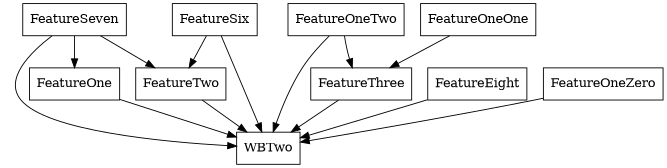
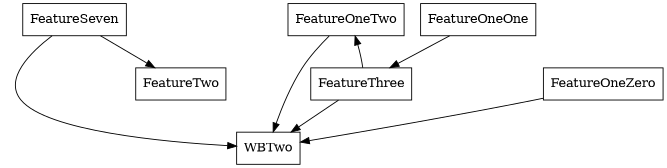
  digraph {
    rankdir=TB
    node [shape=box]
    edge [arrowhead=normal]
    n1 [label=WBTwo]
    n2 [label=FeatureTwo]
    n3 [label=FeatureOneTwo]
    n4 [label=FeatureThree]
    n5 [label=FeatureSeven]
-   n6 [label=FeatureOne]
-   n7 [label=FeatureSix]
    n8 [label=FeatureOneOne]
-   n9 [label=FeatureEight]
    n10 [label=FeatureOneZero]
-   n2 -> n1
    n3 -> n1
-   n3 -> n4
+   n4 -> n3
    n4 -> n1
    n5 -> n1
    n5 -> n2
-   n5 -> n6
-   n6 -> n1
-   n7 -> n1
-   n7 -> n2
    n8 -> n4
-   n9 -> n1
    n10 -> n1
  }
